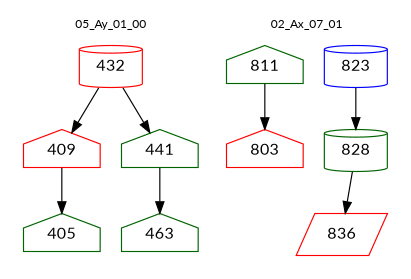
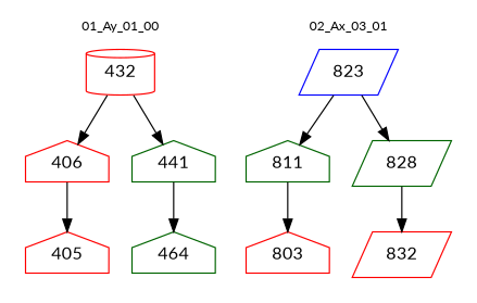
  digraph {
    fontname=Lato
    node [color=red fontname=Lato shape=house]
    edge [color=black fontname=Lato]
    n1 [label=432 shape=cylinder]
-   n2 [label=409]
+   n2 [label=406]
    n3 [color=darkgreen label=441]
-   n4 [color=darkgreen label=405]
-   n5 [color=darkgreen label=463]
-   n6 [color=blue label=823 shape=cylinder]
+   n4 [label=405]
+   n5 [color=darkgreen label=464]
+   n6 [color=blue label=823 shape=parallelogram]
    n7 [color=darkgreen label=811]
-   n8 [color=darkgreen label=828 shape=cylinder]
+   n8 [color=darkgreen label=828 shape=parallelogram]
    n9 [label=803]
-   n10 [label=836 shape=parallelogram]
+   n10 [label=832 shape=parallelogram]
    subgraph cluster_1 {
      color=white
      fontsize=10
-     label="05_Ay_01_00"
+     label="01_Ay_01_00"
      n1
      n2
      n3
      n4
      n5
    }
    subgraph cluster_2 {
      color=white
      fontsize=10
-     label="02_Ax_07_01"
+     label="02_Ax_03_01"
      n6
      n7
      n8
      n9
      n10
    }
    n1 -> n2
    n1 -> n3
    n2 -> n4
    n3 -> n5
+   n6 -> n7
    n6 -> n8
    n7 -> n9
    n8 -> n10
  }
